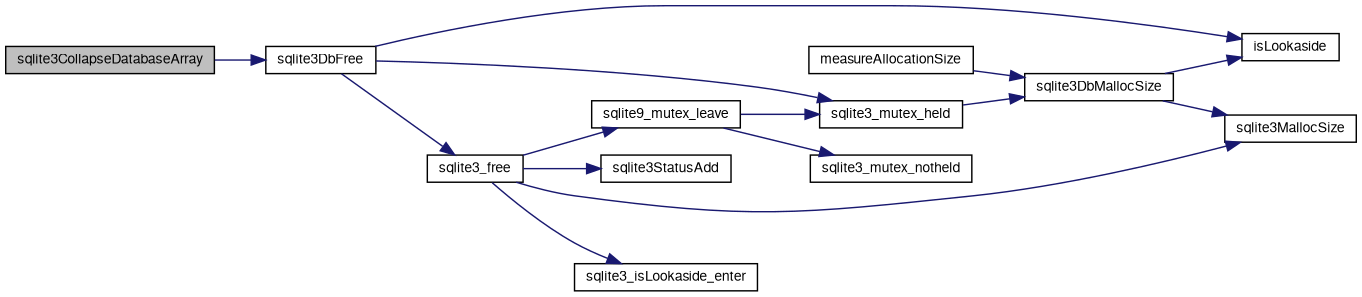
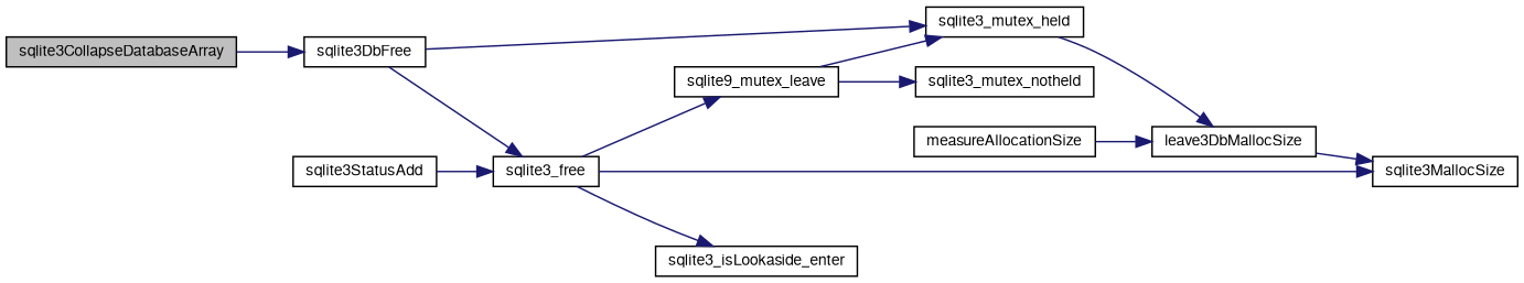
  digraph {
    rankdir=LR
    node [color=black fillcolor=white fontname=FreeSans fontsize=10 shape=record style=filled]
    edge [color=midnightblue fontname=FreeSans fontsize=10 labelfontname=FreeSans labelfontsize=10 style=solid]
    n1 [fillcolor=grey75 fontcolor=black height=0.2 label=sqlite3CollapseDatabaseArray width=0.4]
    n2 [height=0.2 label=sqlite3DbFree width=0.4]
    n3 [height=0.2 label=sqlite3_mutex_held width=0.4]
-   n4 [height=0.2 label=isLookaside width=0.4]
    n5 [height=0.2 label=sqlite3_free width=0.4]
-   n6 [height=0.2 label=sqlite3DbMallocSize width=0.4]
+   n6 [height=0.2 label=leave3DbMallocSize width=0.4]
    n7 [height=0.2 label=measureAllocationSize width=0.4]
    n8 [height=0.2 label=sqlite3MallocSize width=0.4]
    n9 [height=0.2 label=sqlite3_isLookaside_enter width=0.4]
    n10 [height=0.2 label=sqlite3StatusAdd width=0.4]
    n11 [height=0.2 label=sqlite9_mutex_leave width=0.4]
    n12 [height=0.2 label=sqlite3_mutex_notheld width=0.4]
    n1 -> n2
    n2 -> n3
-   n2 -> n4
    n2 -> n5
    n3 -> n6
    n5 -> n8
    n5 -> n9
-   n5 -> n10
+   n10 -> n5
    n5 -> n11
-   n6 -> n4
    n6 -> n8
    n7 -> n6
    n11 -> n3
    n11 -> n12
  }
